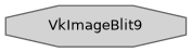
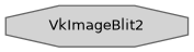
  digraph {
    rankdir=TB
-   n1 [color=gray40 fillcolor=lightgrey fontname=Helvetica fontsize=10 height=0.2 label=VkImageBlit9 shape=octagon style=filled width=0.4]
+   n1 [color=gray40 fillcolor=lightgrey fontname=Helvetica fontsize=10 height=0.2 label=VkImageBlit2 shape=octagon style=filled width=0.4]
  }
